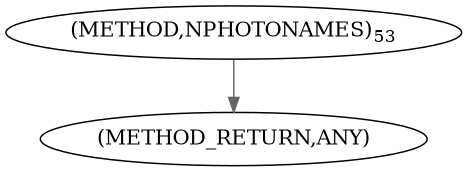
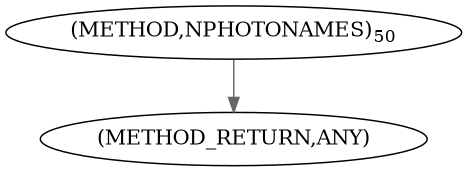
  digraph {
-   n1 [label=<(METHOD,NPHOTONAMES)<SUB>53</SUB>>]
+   n1 [label=<(METHOD,NPHOTONAMES)<SUB>50</SUB>>]
    n2 [label=<(METHOD_RETURN,ANY)>]
    n1 -> n2 [color=gray40 style=solid]
  }
